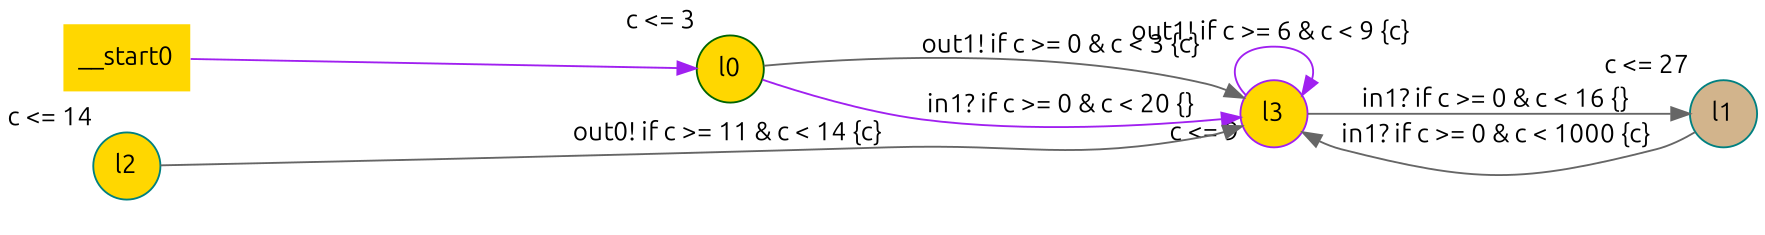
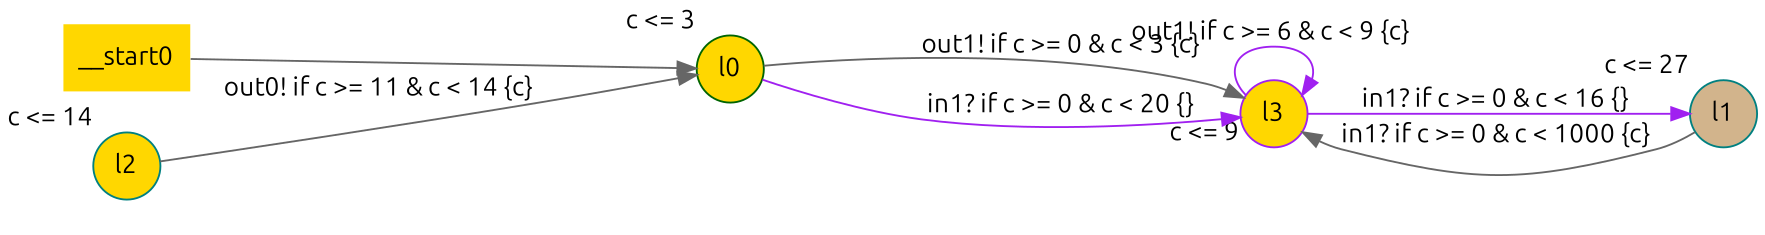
  digraph {
    fontname=Ubuntu
    rankdir=LR
    node [color=teal fillcolor=gold fontname=Ubuntu shape=circle style=filled margin=0]
    edge [color=purple fontname=Ubuntu]
    __start0 [color=deeppink shape=none margin=""]
    n2 [color=darkgreen label=l0 xlabel="c <= 3"]
    n3 [color=purple label=l3 xlabel="c <= 9"]
    n4 [fillcolor=tan label=l1 xlabel="c <= 27"]
    n5 [label=l2 xlabel="c <= 14"]
-   __start0 -> n2
+   __start0 -> n2 [color=gray40]
    n2 -> n3 [color=gray40 label="out1! if c >= 0 & c < 3 {c} "]
    n2 -> n3 [label="in1? if c >= 0 & c < 20 {} "]
    n3 -> n3 [label="out1! if c >= 6 & c < 9 {c} "]
-   n3 -> n4 [color=gray40 label="in1? if c >= 0 & c < 16 {} "]
+   n3 -> n4 [label="in1? if c >= 0 & c < 16 {} "]
    n4 -> n3 [color=gray40 label="in1? if c >= 0 & c < 1000 {c} "]
-   n5 -> n3 [color=gray40 label="out0! if c >= 11 & c < 14 {c} "]
+   n5 -> n2 [color=gray40 label="out0! if c >= 11 & c < 14 {c} "]
  }
